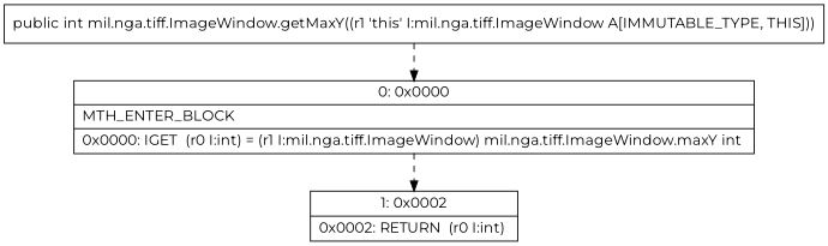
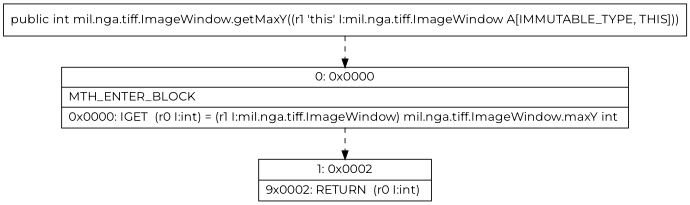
  digraph {
    fontname=Montserrat
    node [shape=record fontname=Montserrat]
    edge [style=dashed fontname=Montserrat]
    n1 [label="{0\:\ 0x0000|MTH_ENTER_BLOCK\l|0x0000: IGET  (r0 I:int) = (r1 I:mil.nga.tiff.ImageWindow) mil.nga.tiff.ImageWindow.maxY int \l}"]
-   n2 [label="{1\:\ 0x0002|0x0002: RETURN  (r0 I:int) \l}"]
+   n2 [label="{1\:\ 0x0002|9x0002: RETURN  (r0 I:int) \l}"]
    n3 [label="{public int mil.nga.tiff.ImageWindow.getMaxY((r1 'this' I:mil.nga.tiff.ImageWindow A[IMMUTABLE_TYPE, THIS])) }"]
    n1 -> n2
    n3 -> n1
  }
